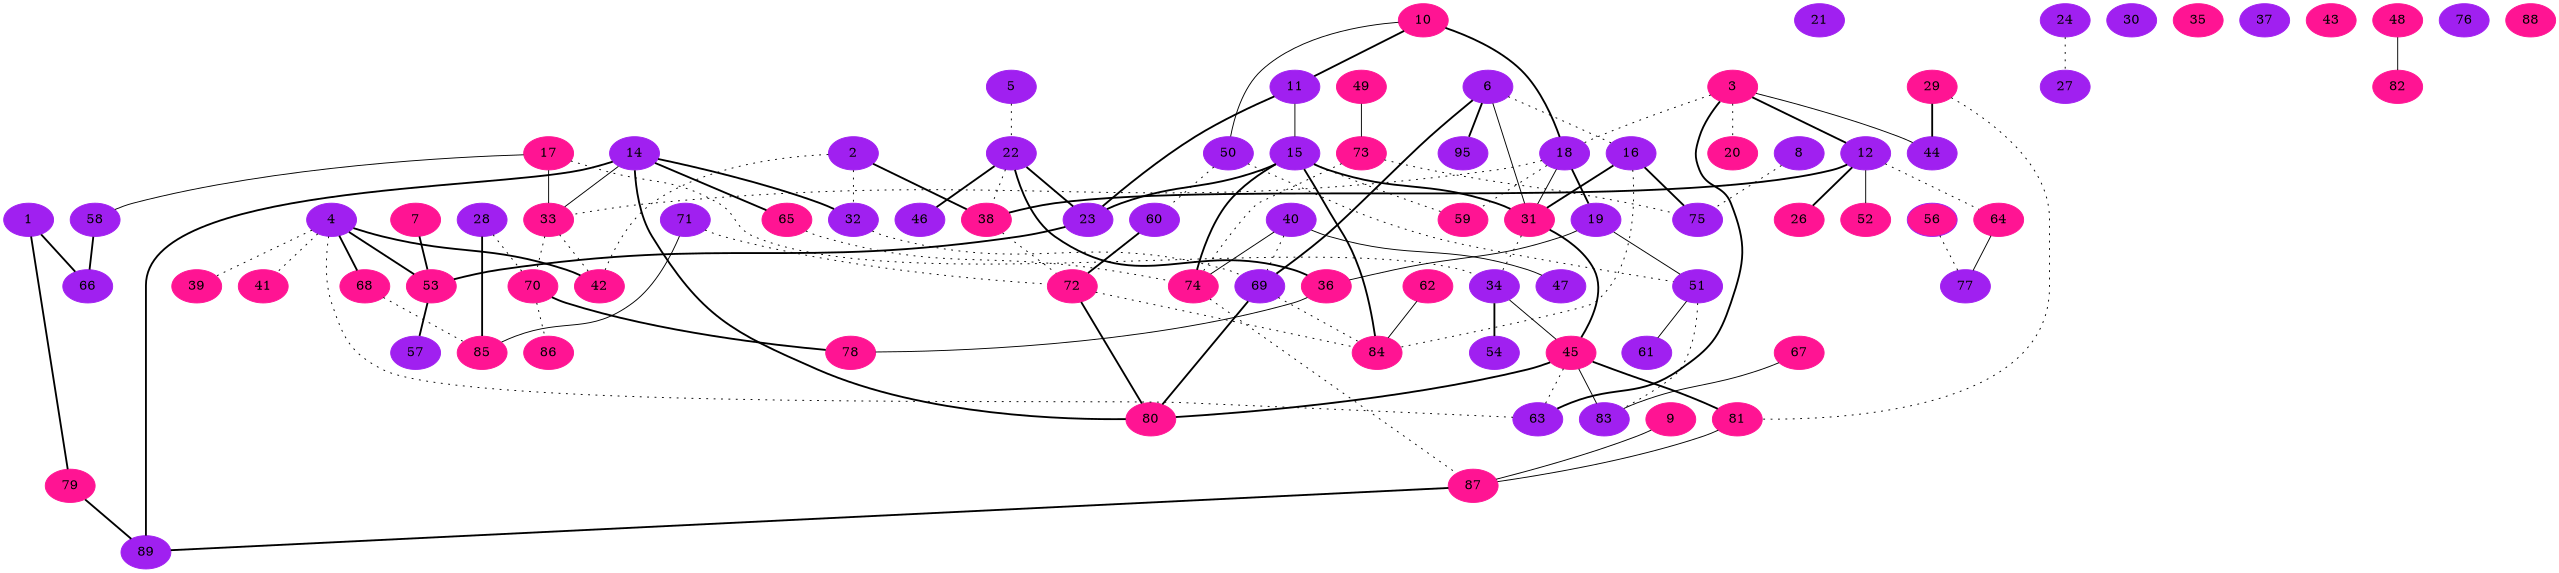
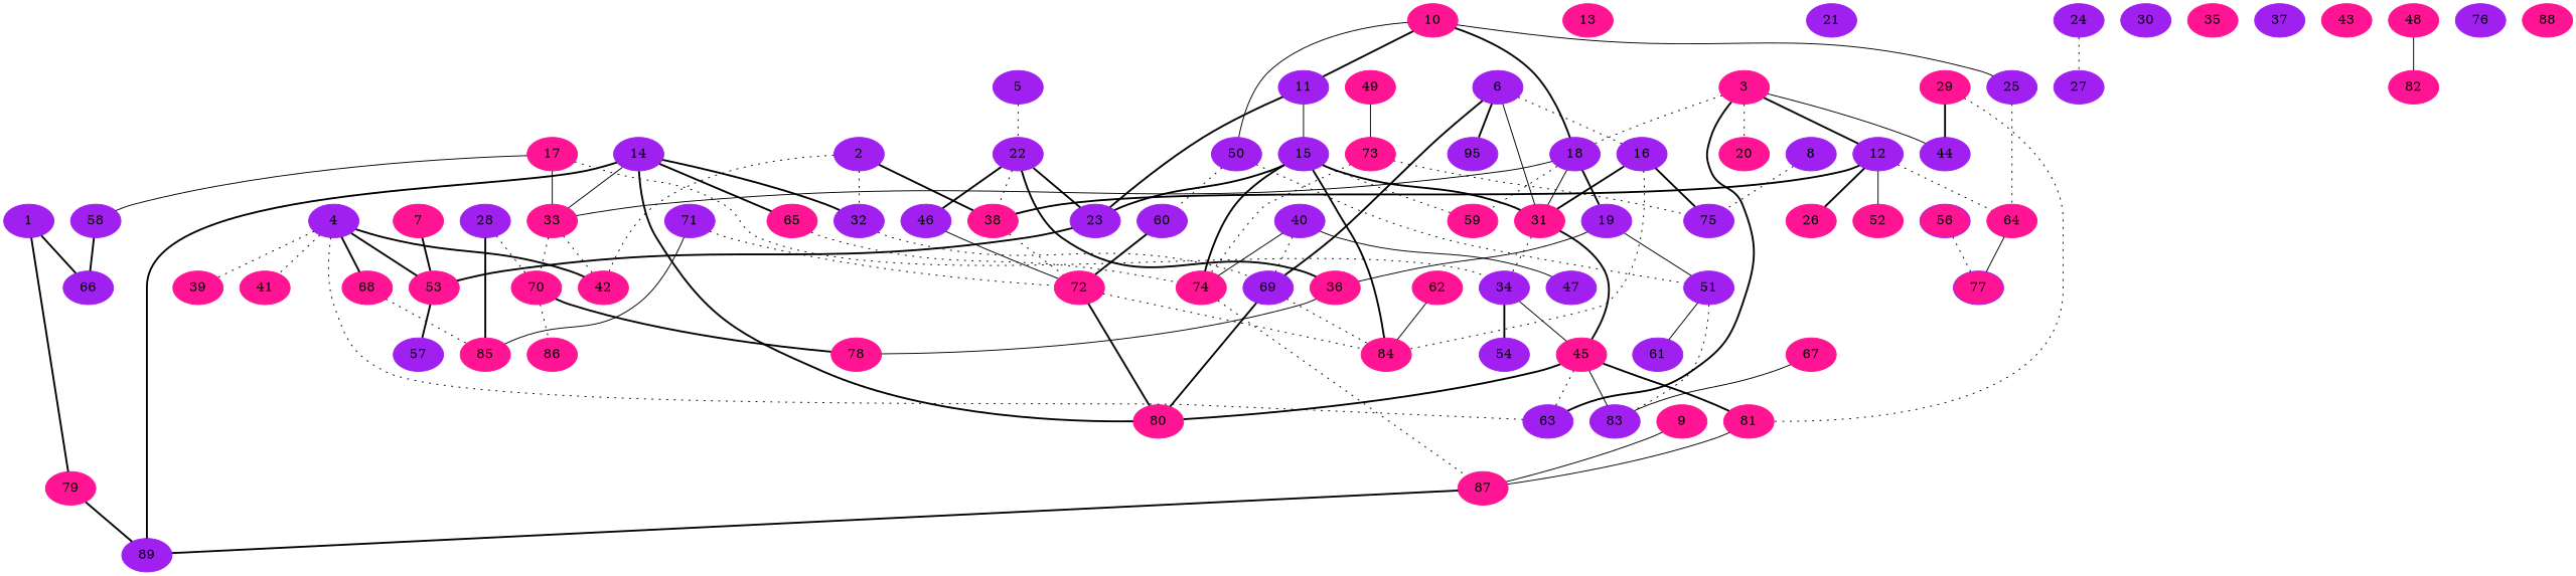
  graph {
    node [color=purple style=filled]
    edge [style=bold]
    1
    66
    79 [color=deeppink]
    89
    2
    32
    38 [color=deeppink]
    42 [color=deeppink]
    69
    72 [color=deeppink]
    3 [color=deeppink]
    12
    18
    20 [color=deeppink]
    44
    63
    26 [color=deeppink]
    52 [color=deeppink]
    64 [color=deeppink]
    31 [color=deeppink]
    33 [color=deeppink]
    59 [color=deeppink]
    19
    4
    39 [color=deeppink]
    41 [color=deeppink]
    53 [color=deeppink]
    68 [color=deeppink]
    57
    85 [color=deeppink]
    5
    22
    23
    36 [color=deeppink]
    46
    6
    16
    n38 [label=95]
    75
    84 [color=deeppink]
    34
    45 [color=deeppink]
    80 [color=deeppink]
    7 [color=deeppink]
    8
    9 [color=deeppink]
    87 [color=deeppink]
    10 [color=deeppink]
    11
+   25
    50
    15
    51
    60
    74 [color=deeppink]
-   77
+   77 [fillcolor=deeppink]
+   13 [color=deeppink]
    14
    65 [color=deeppink]
    70 [color=deeppink]
    17 [color=deeppink]
    58
    54
    78 [color=deeppink]
    83
    61
    21
    24
    27
    28
    86 [color=deeppink]
    29 [color=deeppink]
    81 [color=deeppink]
    30
    35 [color=deeppink]
    37
    40
    47
    43 [color=deeppink]
    48 [color=deeppink]
    82 [color=deeppink]
    49 [color=deeppink]
    73 [color=deeppink]
    56 [fillcolor=deeppink]
    62 [color=deeppink]
    67 [color=deeppink]
    71
    76
    88 [color=deeppink]
    1 -- 66
    1 -- 79
    79 -- 89
    2 -- 32 [style=dotted]
    2 -- 38
    2 -- 42 [style=dotted]
    32 -- 69 [style=dotted]
    38 -- 72 [style=dotted]
    69 -- 84 [style=dotted]
    69 -- 80
    72 -- 84 [style=dotted]
    72 -- 80
    3 -- 12
    3 -- 18 [style=dotted]
    3 -- 20 [style=dotted]
    3 -- 44 [style=solid]
    3 -- 63
    12 -- 38
    12 -- 26
    12 -- 52 [style=solid]
    12 -- 64 [style=dotted]
    18 -- 31 [style=solid]
-   18 -- 33 [style=dotted]
+   18 -- 33 [style=solid]
    18 -- 59 [style=dotted]
    18 -- 19
    64 -- 77 [style=solid]
    31 -- 34 [style=dotted]
    31 -- 45
    33 -- 42 [style=dotted]
    33 -- 70 [style=dotted]
    19 -- 36 [style=solid]
    19 -- 51 [style=solid]
    4 -- 42
    4 -- 63 [style=dotted]
    4 -- 39 [style=dotted]
    4 -- 41 [style=dotted]
    4 -- 53
    4 -- 68
    53 -- 57
    68 -- 85 [style=dotted]
    5 -- 22 [style=dotted]
    22 -- 38 [style=dotted]
    22 -- 23
    22 -- 36
    22 -- 46
    23 -- 53
    36 -- 78 [style=solid]
+   46 -- 72 [style=solid]
    6 -- 69
    6 -- 31 [style=solid]
    6 -- 16 [style=dotted]
    6 -- n38
    16 -- 31
    16 -- 75
    16 -- 84 [style=dotted]
    34 -- 45 [style=solid]
    34 -- 54
    45 -- 63 [style=dotted]
    45 -- 80
    45 -- 83 [style=solid]
    45 -- 81
    7 -- 53
    8 -- 75 [style=dotted]
    9 -- 87 [style=solid]
    87 -- 89
    10 -- 18
    10 -- 11
+   10 -- 25 [style=solid]
    10 -- 50 [style=solid]
    11 -- 23
    11 -- 15 [style=solid]
+   25 -- 64 [style=dotted]
    50 -- 51 [style=dotted]
    50 -- 60 [style=dotted]
    15 -- 31
    15 -- 59 [style=dotted]
    15 -- 23
    15 -- 84
    15 -- 74
    51 -- 83 [style=dotted]
    51 -- 61 [style=solid]
    60 -- 72
    74 -- 87 [style=dotted]
    14 -- 89
    14 -- 32
    14 -- 33 [style=solid]
    14 -- 80
    14 -- 65
    65 -- 74 [style=dotted]
    70 -- 78
    70 -- 86 [style=dotted]
    17 -- 33 [style=solid]
    17 -- 34 [style=dotted]
    17 -- 58 [style=solid]
    58 -- 66
    24 -- 27 [style=dotted]
    28 -- 85
    28 -- 70 [style=dotted]
    29 -- 44
    29 -- 81 [style=dotted]
    81 -- 87 [style=solid]
    40 -- 69 [style=dotted]
    40 -- 74 [style=solid]
    40 -- 47 [style=solid]
    48 -- 82 [style=solid]
    49 -- 73 [style=solid]
    73 -- 75 [style=dotted]
    73 -- 74 [style=dotted]
    56 -- 77 [style=dotted]
    62 -- 84 [style=solid]
    67 -- 83 [style=solid]
    71 -- 72 [style=dotted]
    71 -- 85 [style=solid]
  }
